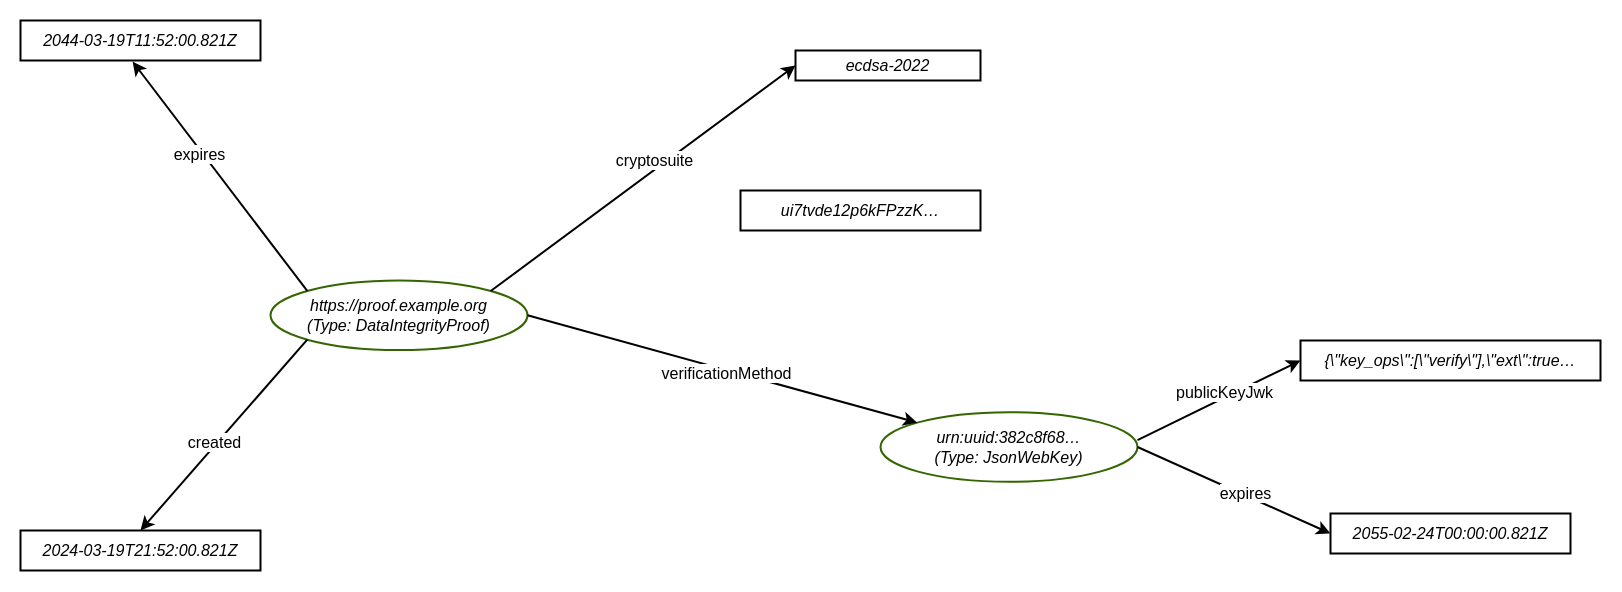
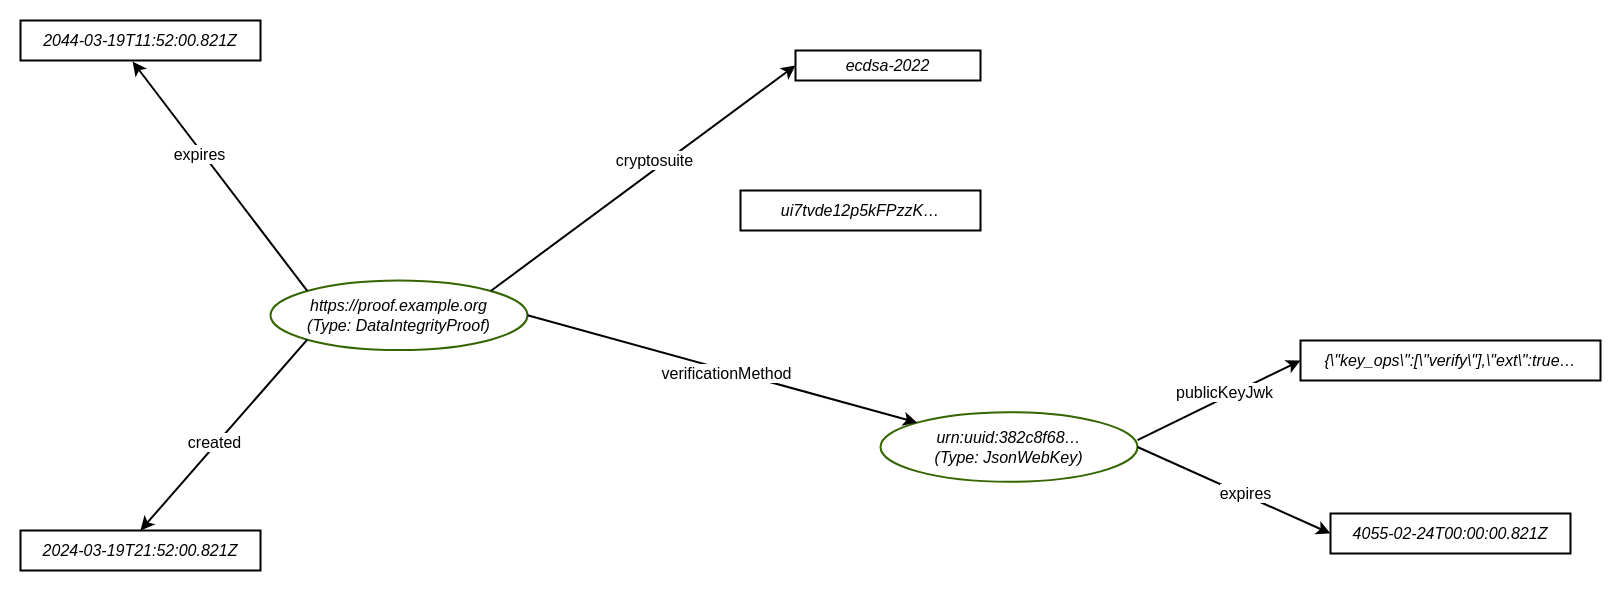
  <mxCell id="0" />
  <mxCell id="1" parent="0" />
  <mxCell id="2" value="&lt;i&gt;https://proof.example.org&lt;/i&gt;&lt;div&gt;&lt;i&gt;(Type: DataIntegrityProof)&lt;/i&gt;&lt;/div&gt;" style="ellipse;whiteSpace=wrap;html=1;fontSize=16;fillColor=none;strokeWidth=2;strokeColor=#336600;" parent="1" vertex="1"><mxGeometry x="270" y="280" width="257" height="69.61" as="geometry" /></mxCell>
  <mxCell id="3" value="&lt;i&gt;&lt;font color=&quot;#000000&quot;&gt;ecdsa-2022&lt;/font&gt;&lt;/i&gt;" style="rounded=0;whiteSpace=wrap;html=1;fontSize=16;fillColor=none;strokeWidth=2;" parent="1" vertex="1"><mxGeometry x="795" y="50" width="185" height="30" as="geometry" /></mxCell>
  <mxCell id="4" value="" style="endArrow=classic;html=1;rounded=0;fontSize=12;startSize=8;endSize=8;curved=1;entryX=0;entryY=0.5;entryDx=0;entryDy=0;exitX=1;exitY=0;exitDx=0;exitDy=0;strokeWidth=2;fontStyle=2" parent="1" source="2" target="3" edge="1"><mxGeometry width="50" height="50" relative="1" as="geometry"><mxPoint x="1026" y="605.39" as="sourcePoint" /><mxPoint x="1038.5" y="654.39" as="targetPoint" /></mxGeometry></mxCell>
  <mxCell id="5" value="cryptosuite" style="edgeLabel;html=1;align=center;verticalAlign=middle;resizable=0;points=[];fontSize=16;" parent="4" vertex="1" connectable="0"><mxGeometry x="0.135" y="-2" relative="1" as="geometry"><mxPoint x="-11" y="-5" as="offset" /></mxGeometry></mxCell>
  <mxCell id="6" value="&lt;i&gt;&lt;font color=&quot;#000000&quot;&gt;2024-03-19T&lt;/font&gt;21:52:00.821Z&lt;/i&gt;" style="rounded=0;whiteSpace=wrap;html=1;fontSize=16;fillColor=none;strokeWidth=2;" parent="1" vertex="1"><mxGeometry x="20" y="530" width="240" height="40" as="geometry" /></mxCell>
- <mxCell id="7" value="&lt;i&gt;ui7tvde12p6kFPzzK…&lt;/i&gt;" style="rounded=0;whiteSpace=wrap;html=1;fontSize=16;fillColor=none;strokeWidth=2;" parent="1" vertex="1"><mxGeometry x="740" y="190" width="240" height="40" as="geometry" /></mxCell>
+ <mxCell id="7" value="&lt;i&gt;ui7tvde12p5kFPzzK…&lt;/i&gt;" style="rounded=0;whiteSpace=wrap;html=1;fontSize=16;fillColor=none;strokeWidth=2;" parent="1" vertex="1"><mxGeometry x="740" y="190" width="240" height="40" as="geometry" /></mxCell>
  <mxCell id="8" value="&lt;i&gt;&lt;font color=&quot;#000000&quot;&gt;2044-03-19T&lt;/font&gt;11:52:00.821Z&lt;/i&gt;" style="rounded=0;whiteSpace=wrap;html=1;fontSize=16;fillColor=none;strokeWidth=2;" parent="1" vertex="1"><mxGeometry x="20" y="20" width="240" height="40" as="geometry" /></mxCell>
  <mxCell id="9" value="" style="endArrow=classic;html=1;rounded=0;fontSize=12;startSize=8;endSize=8;curved=1;entryX=0.5;entryY=0;entryDx=0;entryDy=0;exitX=0;exitY=1;exitDx=0;exitDy=0;strokeWidth=2;fontStyle=2" parent="1" source="2" target="6" edge="1"><mxGeometry width="50" height="50" relative="1" as="geometry"><mxPoint x="947" y="335" as="sourcePoint" /><mxPoint x="1220" y="320" as="targetPoint" /></mxGeometry></mxCell>
  <mxCell id="10" value="created" style="edgeLabel;html=1;align=center;verticalAlign=middle;resizable=0;points=[];fontSize=16;" parent="9" vertex="1" connectable="0"><mxGeometry x="0.135" y="-2" relative="1" as="geometry"><mxPoint x="3" y="-5" as="offset" /></mxGeometry></mxCell>
  <mxCell id="11" value="" style="endArrow=classic;html=1;rounded=0;fontSize=12;startSize=8;endSize=8;curved=1;entryX=0.467;entryY=1.025;entryDx=0;entryDy=0;exitX=0;exitY=0;exitDx=0;exitDy=0;strokeWidth=2;fontStyle=2;entryPerimeter=0;" parent="1" source="2" target="8" edge="1"><mxGeometry width="50" height="50" relative="1" as="geometry"><mxPoint x="830" y="430" as="sourcePoint" /><mxPoint x="973" y="575" as="targetPoint" /></mxGeometry></mxCell>
  <mxCell id="12" value="expires" style="edgeLabel;html=1;align=center;verticalAlign=middle;resizable=0;points=[];fontSize=16;" parent="11" vertex="1" connectable="0"><mxGeometry x="0.135" y="-2" relative="1" as="geometry"><mxPoint x="-11" y="-5" as="offset" /></mxGeometry></mxCell>
  <mxCell id="13" value="&lt;div&gt;&lt;i&gt;urn:uuid:382c8f68…&lt;/i&gt;&lt;/div&gt;&lt;div&gt;&lt;i style=&quot;background-color: initial;&quot;&gt;(Type: JsonWebKey)&lt;/i&gt;&lt;/div&gt;" style="ellipse;whiteSpace=wrap;html=1;fontSize=16;fillColor=none;strokeWidth=2;strokeColor=#336600;" parent="1" vertex="1"><mxGeometry x="880" y="411.695" width="257" height="69.61" as="geometry" /></mxCell>
  <mxCell id="14" value="" style="endArrow=classic;html=1;rounded=0;fontSize=12;startSize=8;endSize=8;curved=1;exitX=1;exitY=0.5;exitDx=0;exitDy=0;strokeWidth=2;fontStyle=2;entryX=0;entryY=0;entryDx=0;entryDy=0;" parent="1" source="2" target="13" edge="1"><mxGeometry width="50" height="50" relative="1" as="geometry"><mxPoint x="630" y="260" as="sourcePoint" /><mxPoint x="880" y="440" as="targetPoint" /></mxGeometry></mxCell>
  <mxCell id="15" value="verificationMethod" style="edgeLabel;html=1;align=center;verticalAlign=middle;resizable=0;points=[];fontSize=16;" parent="14" vertex="1" connectable="0"><mxGeometry x="0.135" y="-2" relative="1" as="geometry"><mxPoint x="-22" y="-5" as="offset" /></mxGeometry></mxCell>
  <mxCell id="16" value="" style="endArrow=classic;html=1;rounded=0;fontSize=12;startSize=8;endSize=8;curved=1;entryX=0;entryY=0.5;entryDx=0;entryDy=0;exitX=1;exitY=0.402;exitDx=0;exitDy=0;strokeWidth=2;fontStyle=2;exitPerimeter=0;" parent="1" source="13" target="20" edge="1"><mxGeometry width="50" height="50" relative="1" as="geometry"><mxPoint x="920" y="440" as="sourcePoint" /><mxPoint x="1353" y="440" as="targetPoint" /></mxGeometry></mxCell>
  <mxCell id="17" value="publicKeyJwk" style="edgeLabel;html=1;align=center;verticalAlign=middle;resizable=0;points=[];fontSize=16;" parent="16" vertex="1" connectable="0"><mxGeometry x="0.135" y="-2" relative="1" as="geometry"><mxPoint x="-7" y="-5" as="offset" /></mxGeometry></mxCell>
  <mxCell id="18" value="" style="endArrow=classic;html=1;rounded=0;fontSize=12;startSize=8;endSize=8;curved=1;entryX=0;entryY=0.5;entryDx=0;entryDy=0;exitX=1;exitY=0.5;exitDx=0;exitDy=0;strokeWidth=2;fontStyle=2" parent="1" source="13" target="21" edge="1"><mxGeometry width="50" height="50" relative="1" as="geometry"><mxPoint x="1060" y="520" as="sourcePoint" /><mxPoint x="1207" y="410" as="targetPoint" /></mxGeometry></mxCell>
  <mxCell id="19" value="expires" style="edgeLabel;html=1;align=center;verticalAlign=middle;resizable=0;points=[];fontSize=16;" parent="18" vertex="1" connectable="0"><mxGeometry x="0.135" y="-2" relative="1" as="geometry"><mxPoint x="-1" y="-5" as="offset" /></mxGeometry></mxCell>
  <mxCell id="20" value="&lt;i&gt;{\&quot;key_ops\&quot;:[\&quot;verify\&quot;],\&quot;ext\&quot;:true…&lt;/i&gt;" style="rounded=0;whiteSpace=wrap;html=1;fontSize=16;fillColor=none;strokeWidth=2;" parent="1" vertex="1"><mxGeometry x="1300" y="340" width="300" height="40" as="geometry" /></mxCell>
- <mxCell id="21" value="&lt;i&gt;&lt;font color=&quot;#000000&quot;&gt;2055-02-24T&lt;/font&gt;00:00:00.821Z&lt;/i&gt;" style="rounded=0;whiteSpace=wrap;html=1;fontSize=16;fillColor=none;strokeWidth=2;" parent="1" vertex="1"><mxGeometry x="1330" y="513" width="240" height="40" as="geometry" /></mxCell>
+ <mxCell id="21" value="&lt;i&gt;&lt;font color=&quot;#000000&quot;&gt;4055-02-24T&lt;/font&gt;00:00:00.821Z&lt;/i&gt;" style="rounded=0;whiteSpace=wrap;html=1;fontSize=16;fillColor=none;strokeWidth=2;" parent="1" vertex="1"><mxGeometry x="1330" y="513" width="240" height="40" as="geometry" /></mxCell>
